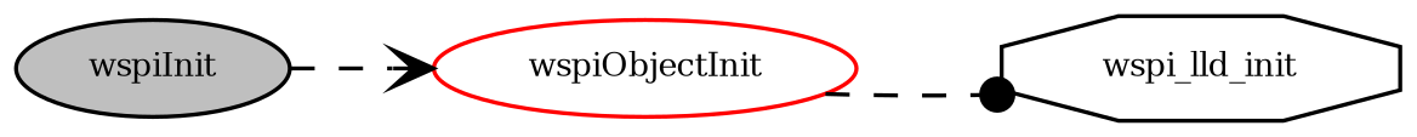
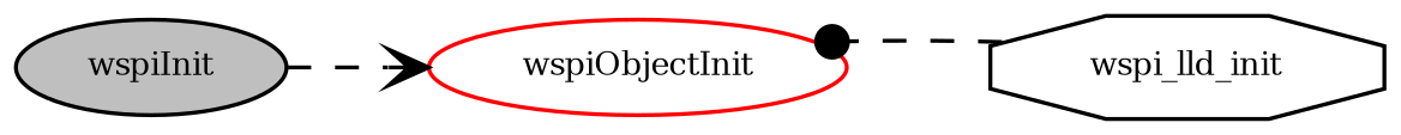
  digraph {
    fontname="DejaVu Serif"
    rankdir=LR
    node [color=black fontname="DejaVu Serif" fontsize=8 shape=ellipse]
    edge [color=black fontname="DejaVu Serif" fontsize=8 labelfontname=Helvetica labelfontsize=8 style=dashed]
    n1 [fillcolor=grey75 fontcolor=black height=0.2 label=wspiInit style=filled width=0.4]
    n2 [color=red height=0.2 label=wspiObjectInit width=0.4]
    n3 [height=0.2 label=wspi_lld_init shape=octagon width=0.4]
    n1 -> n2 [arrowhead=vee]
-   n2 -> n3 [arrowhead=dot]
+   n3 -> n2 [arrowhead=dot]
  }
